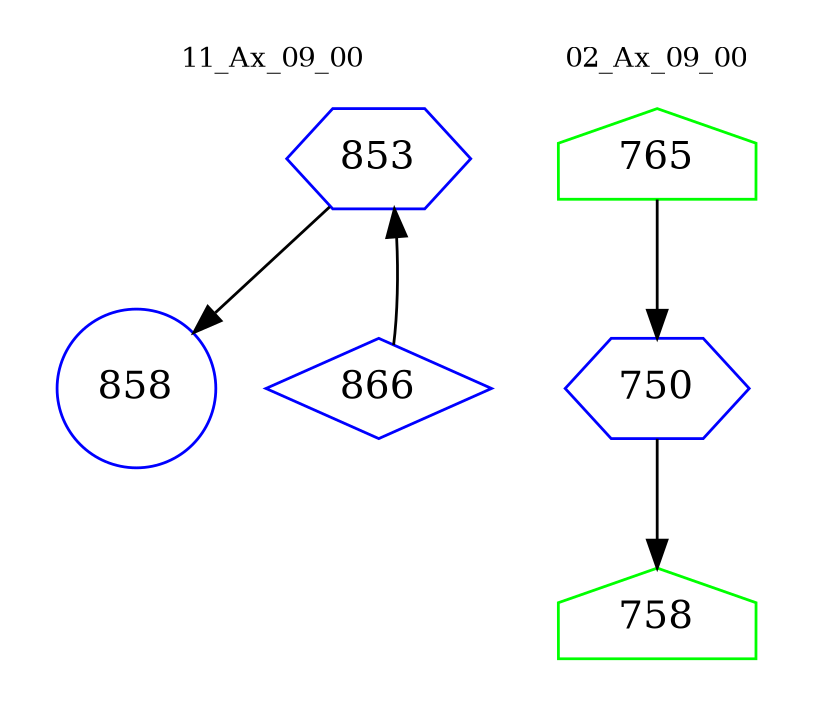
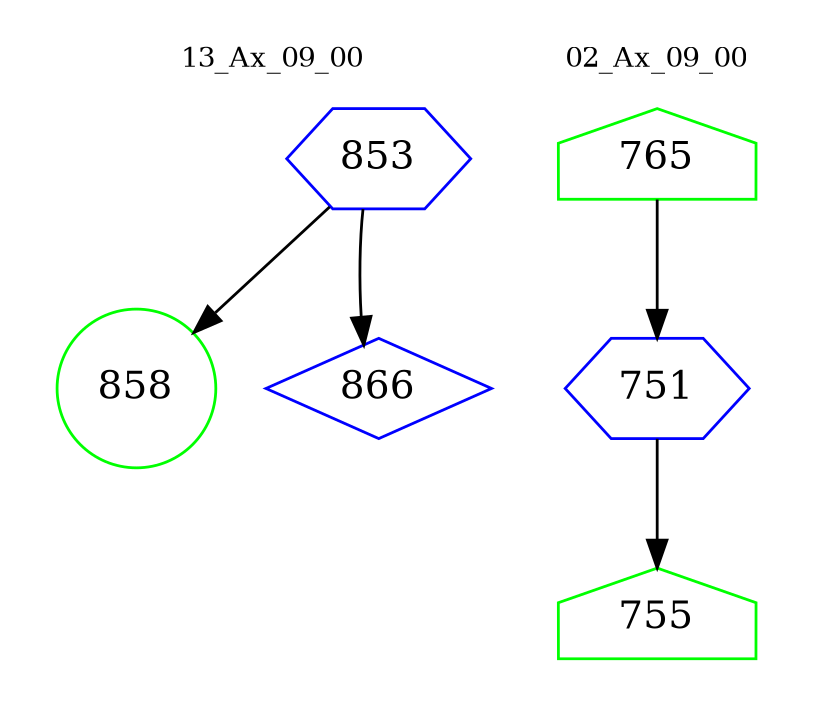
  digraph {
    node [color=blue shape=hexagon]
    edge [color=black]
    n1 [label=853]
-   n2 [label=858 shape=circle]
+   n2 [color=green label=858 shape=circle]
    n3 [label=866 shape=diamond]
-   n4 [label=750]
+   n4 [label=751]
    n5 [color=green label=765 shape=house]
-   n6 [color=green label=758 shape=house]
+   n6 [color=green label=755 shape=house]
    subgraph cluster_1 {
      color=white
      fontsize=10
-     label="11_Ax_09_00"
+     label="13_Ax_09_00"
      n1
      n2
      n3
    }
    subgraph cluster_2 {
      color=white
      fontsize=10
      label="02_Ax_09_00"
      n4
      n5
      n6
    }
    n1 -> n2
-   n3 -> n1
+   n1 -> n3
    n4 -> n6
    n5 -> n4
  }
